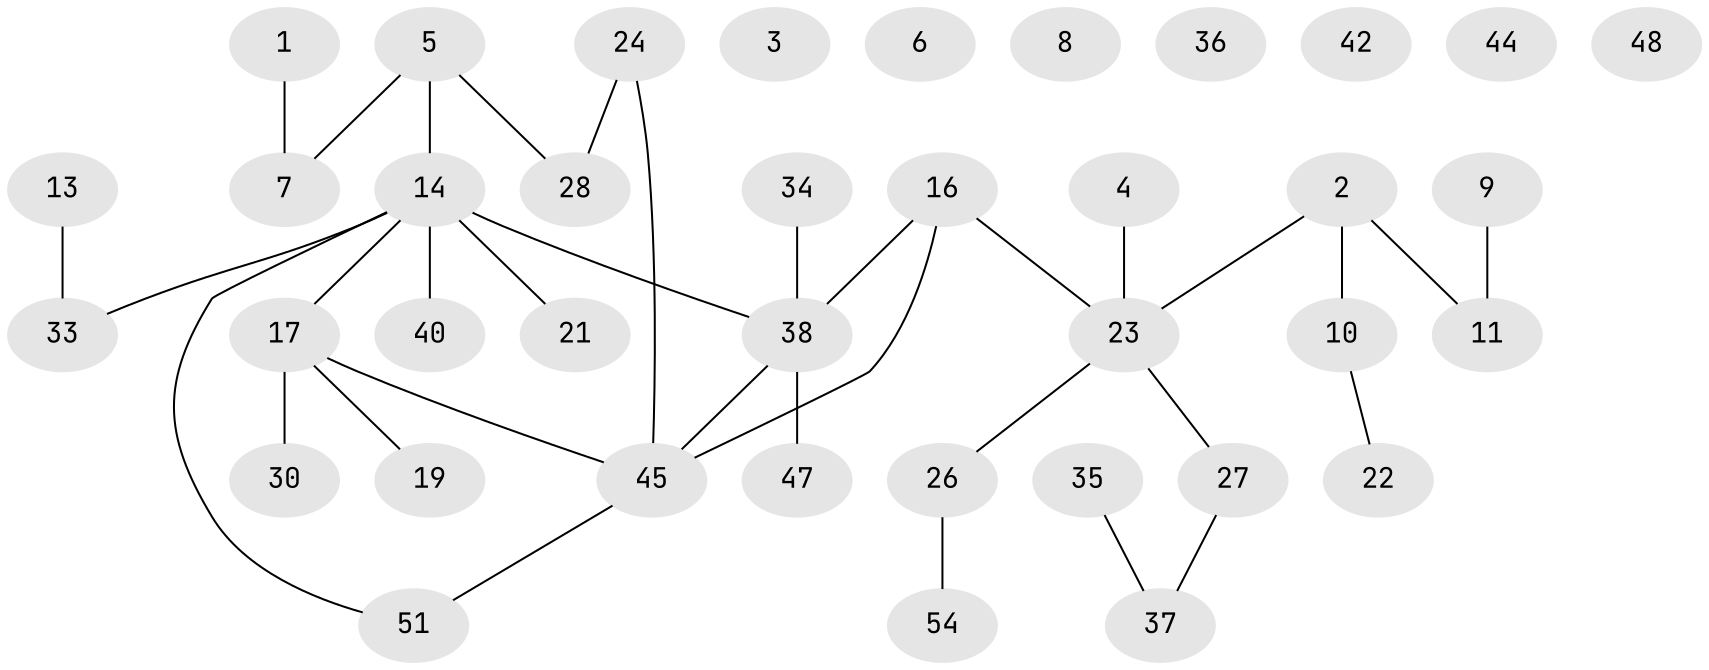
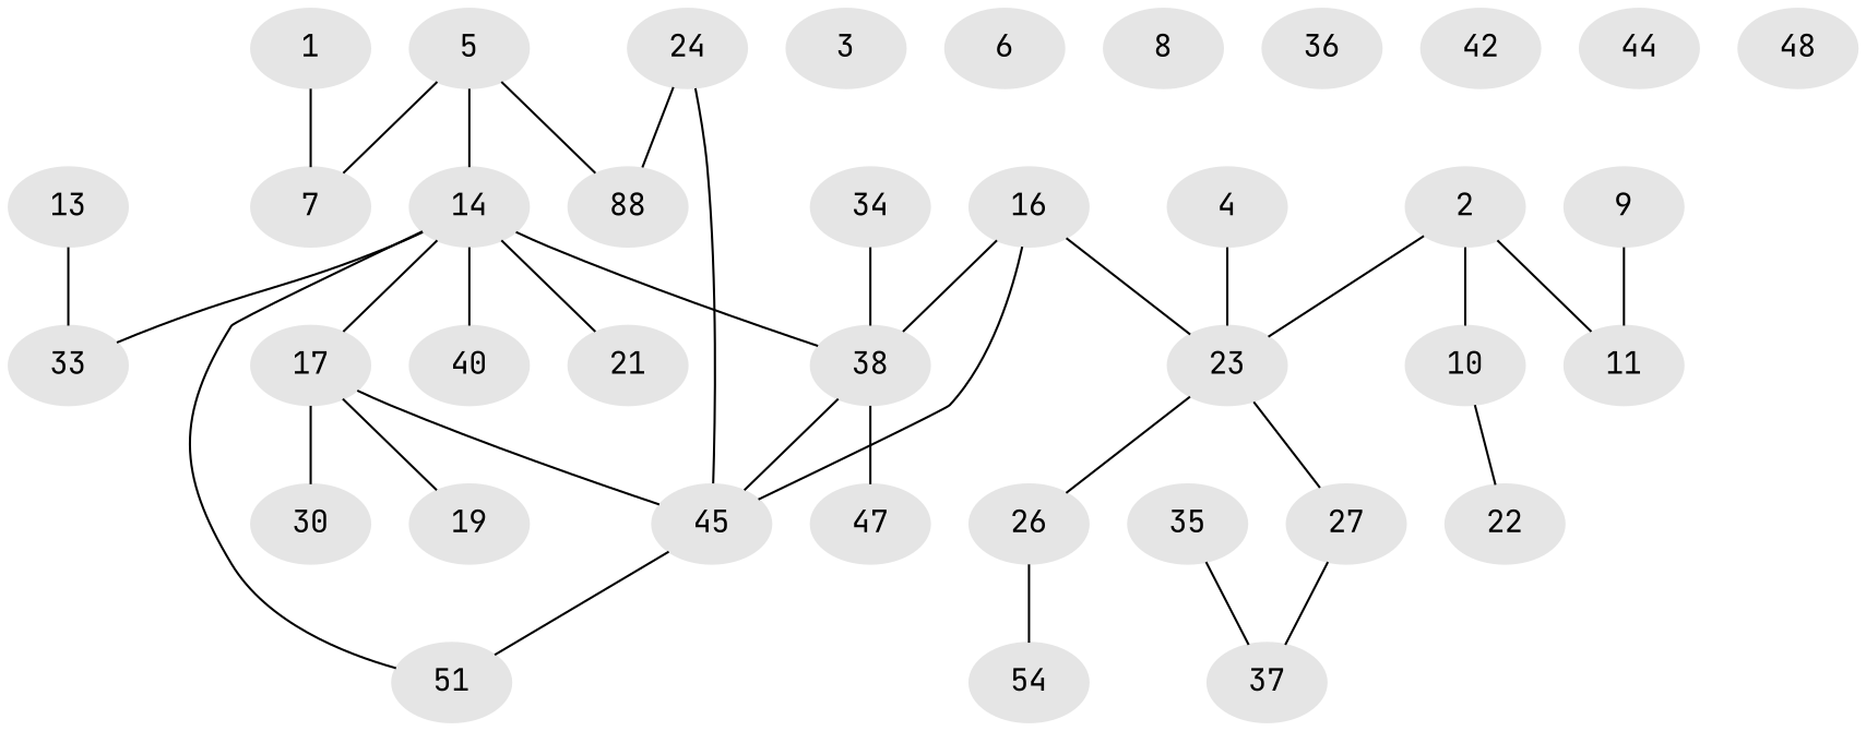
  graph {
    fontname="JetBrains Mono"
    node [color=gray90 fontname="JetBrains Mono" style=filled]
    edge [fontname="JetBrains Mono"]
    7 [super="+25"]
    1
    2 [super="+12"]
    10
    11 [super="+53"]
    23 [super="+39"]
    22 [super="+43"]
    26 [super="+56"]
    27
    3 [super="+34"]
    4
    5
    14 [super="+18"]
-   28 [super="+49"]
+   28 [super="+49" label=88]
    33 [super="+55"]
    17 [super="+29"]
    21
    38 [super="+50"]
    40 [super="+46"]
    51
    6
    8
    9
    13
    45 [super="+57"]
    19
    30 [super="+52"]
    47
    16 [super="+20"]
    54 [super="+58"]
    37 [super="+41"]
    24 [super="+31"]
    n33 [label=34]
    35
    36
    42
    44
    48
    1 -- 7
    2 -- 10
    2 -- 11
    2 -- 23
    10 -- 22
    23 -- 26
    23 -- 27
    26 -- 54
    27 -- 37
    4 -- 23
    5 -- 7
    5 -- 14
    5 -- 28
    14 -- 33
    14 -- 17
    14 -- 21
    14 -- 38
    14 -- 40
    14 -- 51
    17 -- 45
    17 -- 19
    17 -- 30
    38 -- 45
    38 -- 47
    9 -- 11
    13 -- 33
    45 -- 51
    16 -- 23
    16 -- 38 [weight=2]
    16 -- 45
    24 -- 28
    24 -- 45
    n33 -- 38
    35 -- 37
  }
